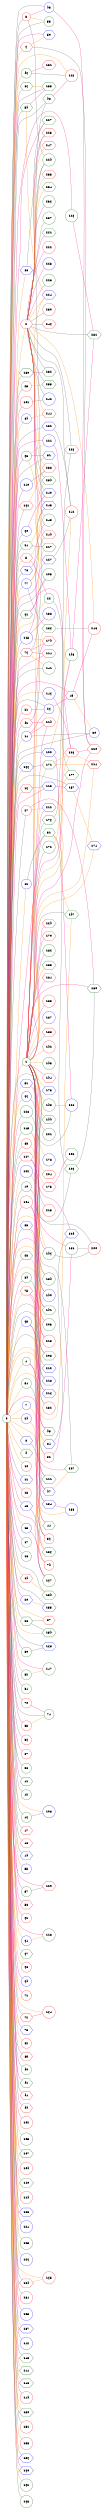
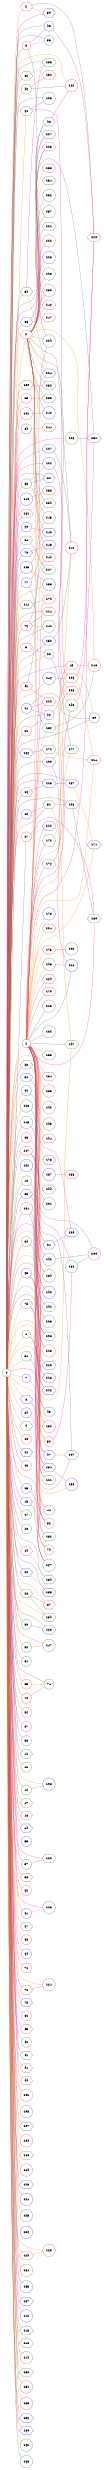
  graph {
    fontname="DejaVu Sans Mono"
    rankdir=LR
    node [color=darkgreen fontname="DejaVu Sans Mono" shape=hexagon]
    edge [color=darkorange fontname="DejaVu Sans Mono"]
    0 [shape=circle]
    1 [shape=circle]
    2 [color=red]
    3 [color=red shape=circle]
    4 [shape=circle]
    5 [color=red]
    6 [color=red]
    7 [color=blue shape=circle]
    8 [color=blue]
    9
    10 [color=red shape=circle]
    11 [color=blue]
    12 [color=blue shape=circle]
    13 [color=red shape=circle]
    14 [color=blue shape=circle]
    15 [color=blue shape=circle]
    16 [color=red]
    17 [shape=circle]
    18 [shape=circle]
    19 [color=red]
    20 [color=blue]
    21 [color=red shape=circle]
    22 [shape=circle]
    23
    24
    25 [color=red shape=circle]
    26 [color=blue shape=circle]
    27 [color=red shape=circle]
    28
    29 [color=blue shape=circle]
    30 [shape=circle]
    31
    32 [shape=circle]
    33 [color=blue]
    34 [shape=circle]
    35 [color=red shape=circle]
    36 [color=red shape=circle]
    37 [color=red shape=circle]
    38 [shape=circle]
    39 [shape=circle]
    40 [shape=circle]
    41
    42 [shape=circle]
    43 [color=blue]
    44
    45 [color=red]
    46 [shape=circle]
    47 [color=red]
    48 [color=red]
    49 [color=blue]
    50 [color=blue]
    51 [color=blue]
    52 [color=red shape=circle]
    53 [shape=circle]
    54 [shape=circle]
    55 [color=blue shape=circle]
    56 [color=red shape=circle]
    57 [shape=circle]
    58 [color=red]
    59
    60 [color=blue shape=circle]
    61
    62 [color=red shape=circle]
    63 [shape=circle]
    64 [color=blue shape=circle]
    65 [color=blue shape=circle]
    66 [color=blue shape=circle]
    67
    68 [color=red shape=circle]
    69 [color=blue shape=circle]
    70 [color=red shape=circle]
    71 [color=red shape=circle]
    72 [color=red]
    73 [color=blue]
    74 [shape=circle]
    75 [color=red]
    76 [color=red]
    77 [color=blue shape=circle]
    78 [color=blue]
    79 [color=red shape=circle]
    80 [color=blue shape=circle]
    81 [color=blue]
    82 [color=red shape=circle]
    83 [color=red shape=circle]
    84 [color=blue]
    85 [color=red]
    86
    87 [color=red]
    88 [color=blue]
    89 [color=blue shape=circle]
    90 [shape=circle]
    91
    92 [color=red]
    93 [color=blue shape=circle]
    94 [color=red]
    95
    96 [shape=circle]
    97 [color=blue]
    98
    99 [color=red]
    100 [color=blue]
    101 [color=red shape=circle]
    102 [color=red shape=circle]
    103 [shape=circle]
    104 [color=red shape=circle]
    105 [shape=circle]
    106
    107
    108 [color=blue shape=circle]
    109 [color=red shape=circle]
    110
    111
    112 [color=red shape=circle]
    113 [color=blue]
    114 [color=red]
    115 [color=blue shape=circle]
    116 [shape=circle]
    117 [color=red]
    118 [shape=circle]
    119 [color=red shape=circle]
    120 [color=red]
    121 [color=blue shape=circle]
    122 [color=blue shape=circle]
    123 [color=blue]
    124 [color=blue shape=circle]
    125 [shape=circle]
    126 [color=blue shape=circle]
    127 [color=blue]
    128 [shape=circle]
    129 [color=red]
    130
    132 [color=red shape=circle]
    133
    134 [color=red shape=circle]
    135 [color=blue shape=circle]
    136
    137 [color=blue]
    138 [color=blue shape=circle]
    139
    140 [color=blue shape=circle]
    141 [shape=circle]
    142 [color=blue shape=circle]
    143
    144
    145 [shape=circle]
    146 [color=blue shape=circle]
    147 [shape=circle]
    148
    149 [color=red shape=circle]
    150
    151 [color=red shape=circle]
    152 [color=blue]
    153 [color=red shape=circle]
    154 [color=blue]
    155 [color=blue]
    156 [color=blue]
    157 [color=blue]
    158 [color=blue shape=circle]
    159
    160 [color=blue]
    161 [color=red]
    162 [shape=circle]
    163 [shape=circle]
    164 [color=red shape=circle]
    165 [color=red shape=circle]
    166 [color=blue]
    167 [shape=circle]
    168 [color=blue]
    227
    169 [color=red]
    170 [color=red]
    171
    172 [shape=circle]
    173 [color=blue]
    174 [color=blue]
    175 [color=red]
    176
    177
    178 [color=blue shape=circle]
    179 [color=red]
    180
    181 [shape=circle]
    182 [shape=circle]
    183
    184 [color=red]
    185 [color=red shape=circle]
    186
    187 [color=blue shape=circle]
    188 [color=red]
    189 [shape=circle]
    190 [color=blue shape=circle]
    191
    192 [color=red shape=circle]
    193 [shape=circle]
    194 [color=red]
    195 [shape=circle]
    196 [shape=circle]
    197
    198 [shape=circle]
    199
    200 [color=red shape=circle]
    201 [shape=circle]
    203 [shape=circle]
    204 [color=red]
    206 [color=red]
    207
    208
    209 [color=blue]
    210 [color=blue]
    211 [color=blue shape=circle]
    212 [color=blue]
    213 [color=red shape=circle]
    214 [color=red]
    215 [color=red shape=circle]
    216 [color=blue]
    217
    218 [color=blue]
    219 [color=red]
    220 [color=red]
    221
    222 [color=red shape=circle]
    223 [color=blue shape=circle]
    224 [color=blue]
    225 [color=red]
    226 [color=red]
    228 [shape=circle]
    229 [shape=circle]
    230 [color=red shape=circle]
    231
    232
    233 [color=red]
    234
    235
    236 [shape=circle]
    237 [shape=circle]
    238 [color=red]
    239
    240 [color=blue]
    241 [color=red shape=circle]
    242 [color=blue shape=circle]
    243 [color=blue]
    244 [color=red]
    245 [shape=circle]
    246 [color=red]
    247 [color=red]
    248 [color=red shape=circle]
    249 [color=red]
    131 [color=red]
    202 [shape=circle]
    0 -- 1
    0 -- 2
    0 -- 3 [color=gray40]
    0 -- 4
    0 -- 5
    0 -- 6
    0 -- 7
    0 -- 8
    0 -- 9
    0 -- 10
    0 -- 11 [color=gray40]
    0 -- 12
    0 -- 13 [color=deeppink]
    0 -- 14
    0 -- 15
    0 -- 16 [color=deeppink]
    0 -- 17 [color=deeppink]
    0 -- 18 [color=deeppink]
    0 -- 19
    0 -- 20 [color=deeppink]
    0 -- 21 [color=deeppink]
    0 -- 22
    0 -- 23 [color=deeppink]
    0 -- 24 [color=gray40]
    0 -- 25 [color=deeppink]
    0 -- 26 [color=gray40]
    0 -- 27 [color=gray40]
    0 -- 28 [color=gray40]
    0 -- 29
    0 -- 30 [color=gray40]
    0 -- 31 [color=deeppink]
    0 -- 32
    0 -- 33 [color=gray40]
    0 -- 34 [color=deeppink]
    0 -- 35 [color=deeppink]
    0 -- 36 [color=gray40]
    0 -- 37 [color=deeppink]
    0 -- 38 [color=gray40]
    0 -- 39 [color=deeppink]
    0 -- 40 [color=gray40]
    0 -- 41 [color=gray40]
    0 -- 42 [color=deeppink]
    0 -- 43 [color=deeppink]
    0 -- 44
    0 -- 45 [color=deeppink]
    0 -- 46 [color=gray40]
    0 -- 47 [color=gray40]
    0 -- 48 [color=gray40]
    0 -- 49 [color=gray40]
    0 -- 50 [color=deeppink]
    0 -- 51
    0 -- 52
    0 -- 53 [color=gray40]
    0 -- 54
    0 -- 55
    0 -- 56
    0 -- 57 [color=deeppink]
    0 -- 58 [color=deeppink]
    0 -- 59 [color=gray40]
    0 -- 60 [color=gray40]
    0 -- 61
    0 -- 62 [color=deeppink]
    0 -- 63 [color=deeppink]
    0 -- 64
    0 -- 65
    0 -- 66
    0 -- 67
    0 -- 68
    0 -- 69 [color=deeppink]
    0 -- 70 [color=gray40]
    0 -- 71 [color=deeppink]
    0 -- 72 [color=gray40]
    0 -- 73 [color=deeppink]
    0 -- 74 [color=gray40]
    0 -- 75
    0 -- 76 [color=gray40]
    0 -- 77
    0 -- 78 [color=gray40]
    0 -- 79
    0 -- 80 [color=gray40]
    0 -- 81 [color=gray40]
    0 -- 82
    0 -- 83 [color=gray40]
    0 -- 84
    0 -- 85 [color=deeppink]
    0 -- 86 [color=deeppink]
    0 -- 87
    0 -- 88
    0 -- 89
    0 -- 90 [color=gray40]
    0 -- 91 [color=deeppink]
    0 -- 92 [color=gray40]
    0 -- 93 [color=gray40]
    0 -- 94 [color=gray40]
    0 -- 95 [color=deeppink]
    0 -- 96
    0 -- 97 [color=gray40]
    0 -- 98 [color=gray40]
    0 -- 99 [color=deeppink]
    0 -- 100 [color=gray40]
    0 -- 101 [color=deeppink]
    0 -- 102 [color=gray40]
    0 -- 103 [color=gray40]
    0 -- 104 [color=deeppink]
    0 -- 105
    0 -- 106 [color=gray40]
    0 -- 107 [color=deeppink]
    0 -- 108
    0 -- 109
    0 -- 110
    0 -- 111 [color=gray40]
    0 -- 112
    0 -- 113 [color=deeppink]
    0 -- 114 [color=deeppink]
    0 -- 115 [color=gray40]
    0 -- 116 [color=deeppink]
    0 -- 117 [color=gray40]
    0 -- 118 [color=deeppink]
    0 -- 119
    0 -- 120 [color=deeppink]
    0 -- 121 [color=deeppink]
    0 -- 122
    0 -- 123 [color=gray40]
    0 -- 124 [color=deeppink]
    0 -- 125
    0 -- 126
    0 -- 127 [color=deeppink]
    0 -- 128 [color=deeppink]
    0 -- 129 [color=gray40]
    0 -- 130 [color=gray40]
    0 -- 132
    0 -- 133 [color=gray40]
    0 -- 134 [color=gray40]
    0 -- 135 [color=deeppink]
    0 -- 136 [color=deeppink]
    0 -- 137
+   0 -- 138
    0 -- 139 [color=gray40]
    0 -- 140 [color=deeppink]
    0 -- 141 [color=gray40]
    0 -- 142 [color=deeppink]
    0 -- 143 [color=gray40]
    0 -- 144
    0 -- 145 [color=gray40]
    0 -- 146
    0 -- 147 [color=deeppink]
    0 -- 148
    0 -- 149 [color=deeppink]
    0 -- 150
    0 -- 151 [color=gray40]
    0 -- 152 [color=gray40]
    0 -- 153
    0 -- 154 [color=gray40]
    0 -- 155 [color=gray40]
    0 -- 156 [color=gray40]
    0 -- 157 [color=gray40]
    0 -- 158
    0 -- 159
    0 -- 160 [color=deeppink]
    0 -- 161 [color=gray40]
    0 -- 162
    0 -- 163 [color=gray40]
    0 -- 164
    0 -- 165
    0 -- 166
    0 -- 167 [color=deeppink]
    0 -- 168 [color=gray40]
    0 -- 227 [color=deeppink]
    1 -- 169 [color=deeppink]
    1 -- 170 [color=gray40]
    1 -- 171
    1 -- 172 [color=gray40]
    1 -- 173
    1 -- 174
    1 -- 175
    1 -- 176 [color=gray40]
    1 -- 177
    1 -- 178
    1 -- 179 [color=deeppink]
    1 -- 180 [color=deeppink]
    1 -- 181 [color=deeppink]
    1 -- 182 [color=deeppink]
    1 -- 183
    1 -- 184 [color=deeppink]
    1 -- 185 [color=deeppink]
    1 -- 186
    1 -- 187
-   1 -- 188 [color=gray40]
+   187 -- 188 [color=gray40]
    1 -- 189
    1 -- 190 [color=deeppink]
    1 -- 191 [color=gray40]
    1 -- 192
    1 -- 193
    1 -- 194 [color=deeppink]
    1 -- 195
    1 -- 196
    1 -- 197 [color=gray40]
    1 -- 198 [color=deeppink]
    1 -- 199
    1 -- 200 [color=gray40]
    1 -- 201 [color=deeppink]
    1 -- 203 [color=deeppink]
    1 -- 204
    1 -- 206
    1 -- 207 [color=gray40]
    1 -- 208 [color=deeppink]
    1 -- 209 [color=deeppink]
    1 -- 210
    1 -- 211 [color=gray40]
    1 -- 212 [color=deeppink]
    1 -- 213 [color=deeppink]
    1 -- 214
    1 -- 215 [color=gray40]
    1 -- 216 [color=gray40]
    1 -- 217
    1 -- 218 [color=gray40]
    1 -- 219 [color=deeppink]
    1 -- 220 [color=deeppink]
    2 -- 98 [color=gray40]
    2 -- 227 [color=gray40]
    2 -- 221 [color=deeppink]
    2 -- 222 [color=deeppink]
    2 -- 223 [color=deeppink]
    2 -- 224
    2 -- 225 [color=deeppink]
    2 -- 226 [color=gray40]
    2 -- 228 [color=deeppink]
    2 -- 229 [color=gray40]
    2 -- 230 [color=gray40]
    2 -- 231 [color=gray40]
    2 -- 232 [color=gray40]
    2 -- 233
    2 -- 234
    2 -- 235 [color=gray40]
    2 -- 236 [color=deeppink]
    2 -- 237 [color=gray40]
    2 -- 238
    2 -- 239 [color=gray40]
    2 -- 240 [color=gray40]
    2 -- 241 [color=gray40]
    2 -- 242 [color=gray40]
    2 -- 243 [color=deeppink]
    2 -- 244
    2 -- 245 [color=deeppink]
    2 -- 246 [color=gray40]
    2 -- 247
    2 -- 248
    2 -- 249
    3 -- 53
    3 -- 93 [color=deeppink]
    3 -- 229 [color=gray40]
    4 -- 44 [color=deeppink]
    4 -- 56 [color=deeppink]
    5 -- 22 [color=deeppink]
    5 -- 224
    6 -- 50
    6 -- 220 [color=gray40]
    7 -- 136
    8 -- 79 [color=deeppink]
    12 -- 31 [color=gray40]
    14 -- 26 [color=deeppink]
    14 -- 80 [color=gray40]
    14 -- 219 [color=deeppink]
    15 -- 167 [color=deeppink]
    16 -- 113 [color=deeppink]
    19 -- 139
    20 -- 155
    21 -- 26 [color=deeppink]
    22 -- 177 [color=gray40]
    23 -- 84
    24 -- 217 [color=deeppink]
    24 -- 239
    25 -- 235
    26 -- 45 [color=deeppink]
    27 -- 180 [color=deeppink]
    27 -- 212
    28 -- 87 [color=gray40]
    28 -- 159 [color=gray40]
    29 -- 79
    30 -- 168 [color=gray40]
    31 -- 106 [color=gray40]
    31 -- 197
    32 -- 147
    33 -- 95 [color=deeppink]
    33 -- 197
    35 -- 74
    39 -- 52 [color=gray40]
    40 -- 218 [color=deeppink]
    43 -- 167 [color=gray40]
    45 -- 80
    45 -- 248 [color=deeppink]
    46 -- 108 [color=gray40]
    51 -- 196 [color=deeppink]
    52 -- 181 [color=deeppink]
    54 -- 56 [color=gray40]
    57 -- 120 [color=gray40]
    59 -- 133 [color=deeppink]
    59 -- 224
    60 -- 240 [color=deeppink]
    61 -- 103 [color=deeppink]
    61 -- 206 [color=deeppink]
    63 -- 81 [color=gray40]
    63 -- 121
    63 -- 217
    64 -- 118
    65 -- 97 [color=deeppink]
    65 -- 154 [color=deeppink]
    66 -- 189 [color=gray40]
    70 -- 74 [color=deeppink]
    72 -- 164 [color=deeppink]
    75 -- 111 [color=deeppink]
    75 -- 207 [color=deeppink]
    76 -- 114 [color=gray40]
    76 -- 141
    76 -- 229 [color=gray40]
    77 -- 186 [color=gray40]
    77 -- 240
    77 -- 243
    78 -- 243 [color=gray40]
    83 -- 203
    84 -- 209 [color=gray40]
    86 -- 133
    88 -- 225 [color=gray40]
    89 -- 244
    92 -- 219 [color=deeppink]
    92 -- 249 [color=gray40]
    93 -- 220 [color=deeppink]
    96 -- 112 [color=gray40]
    96 -- 131 [color=deeppink]
    97 -- 207
    98 -- 112 [color=deeppink]
    100 -- 198
    100 -- 211 [color=deeppink]
    101 -- 242 [color=gray40]
    104 -- 132 [color=gray40]
    104 -- 216 [color=deeppink]
    106 -- 180 [color=gray40]
    113 -- 157 [color=deeppink]
    115 -- 138 [color=deeppink]
    115 -- 179
    115 -- 245 [color=deeppink]
    116 -- 231 [color=deeppink]
    117 -- 208 [color=gray40]
    117 -- 213 [color=deeppink]
    121 -- 198 [color=deeppink]
    122 -- 210
    127 -- 241 [color=gray40]
    128 -- 190 [color=gray40]
    129 -- 165
    130 -- 232 [color=deeppink]
    140 -- 238 [color=gray40]
-   76 -- 179 [color=deeppink]
+   144 -- 179 [color=deeppink]
    145 -- 191 [color=deeppink]
    146 -- 206 [color=deeppink]
    152 -- 241 [color=gray40]
    154 -- 158 [color=deeppink]
    157 -- 174
    161 -- 238
    166 -- 171 [color=gray40]
    171 -- 206
    171 -- 214
    172 -- 241
    175 -- 202 [color=deeppink]
    176 -- 226 [color=gray40]
    181 -- 200 [color=gray40]
    186 -- 248 [color=gray40]
    195 -- 211 [color=deeppink]
    196 -- 200 [color=gray40]
    198 -- 231 [color=deeppink]
    206 -- 214
    206 -- 220 [color=deeppink]
  }
